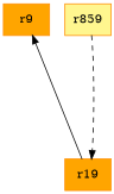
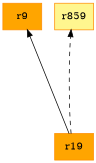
  digraph {
    rankdir=BT
    ranksep=2.0
    node [color=darkorange fillcolor=orange shape=record style=filled]
    n1 [label="{r9}"]
    n2 [label="{r19}"]
    n3 [fillcolor=khaki1 label="{r859}"]
    n2 -> n1 [style=solid]
-   n3 -> n2 [style=dashed]
+   n2 -> n3 [style=dashed]
  }
